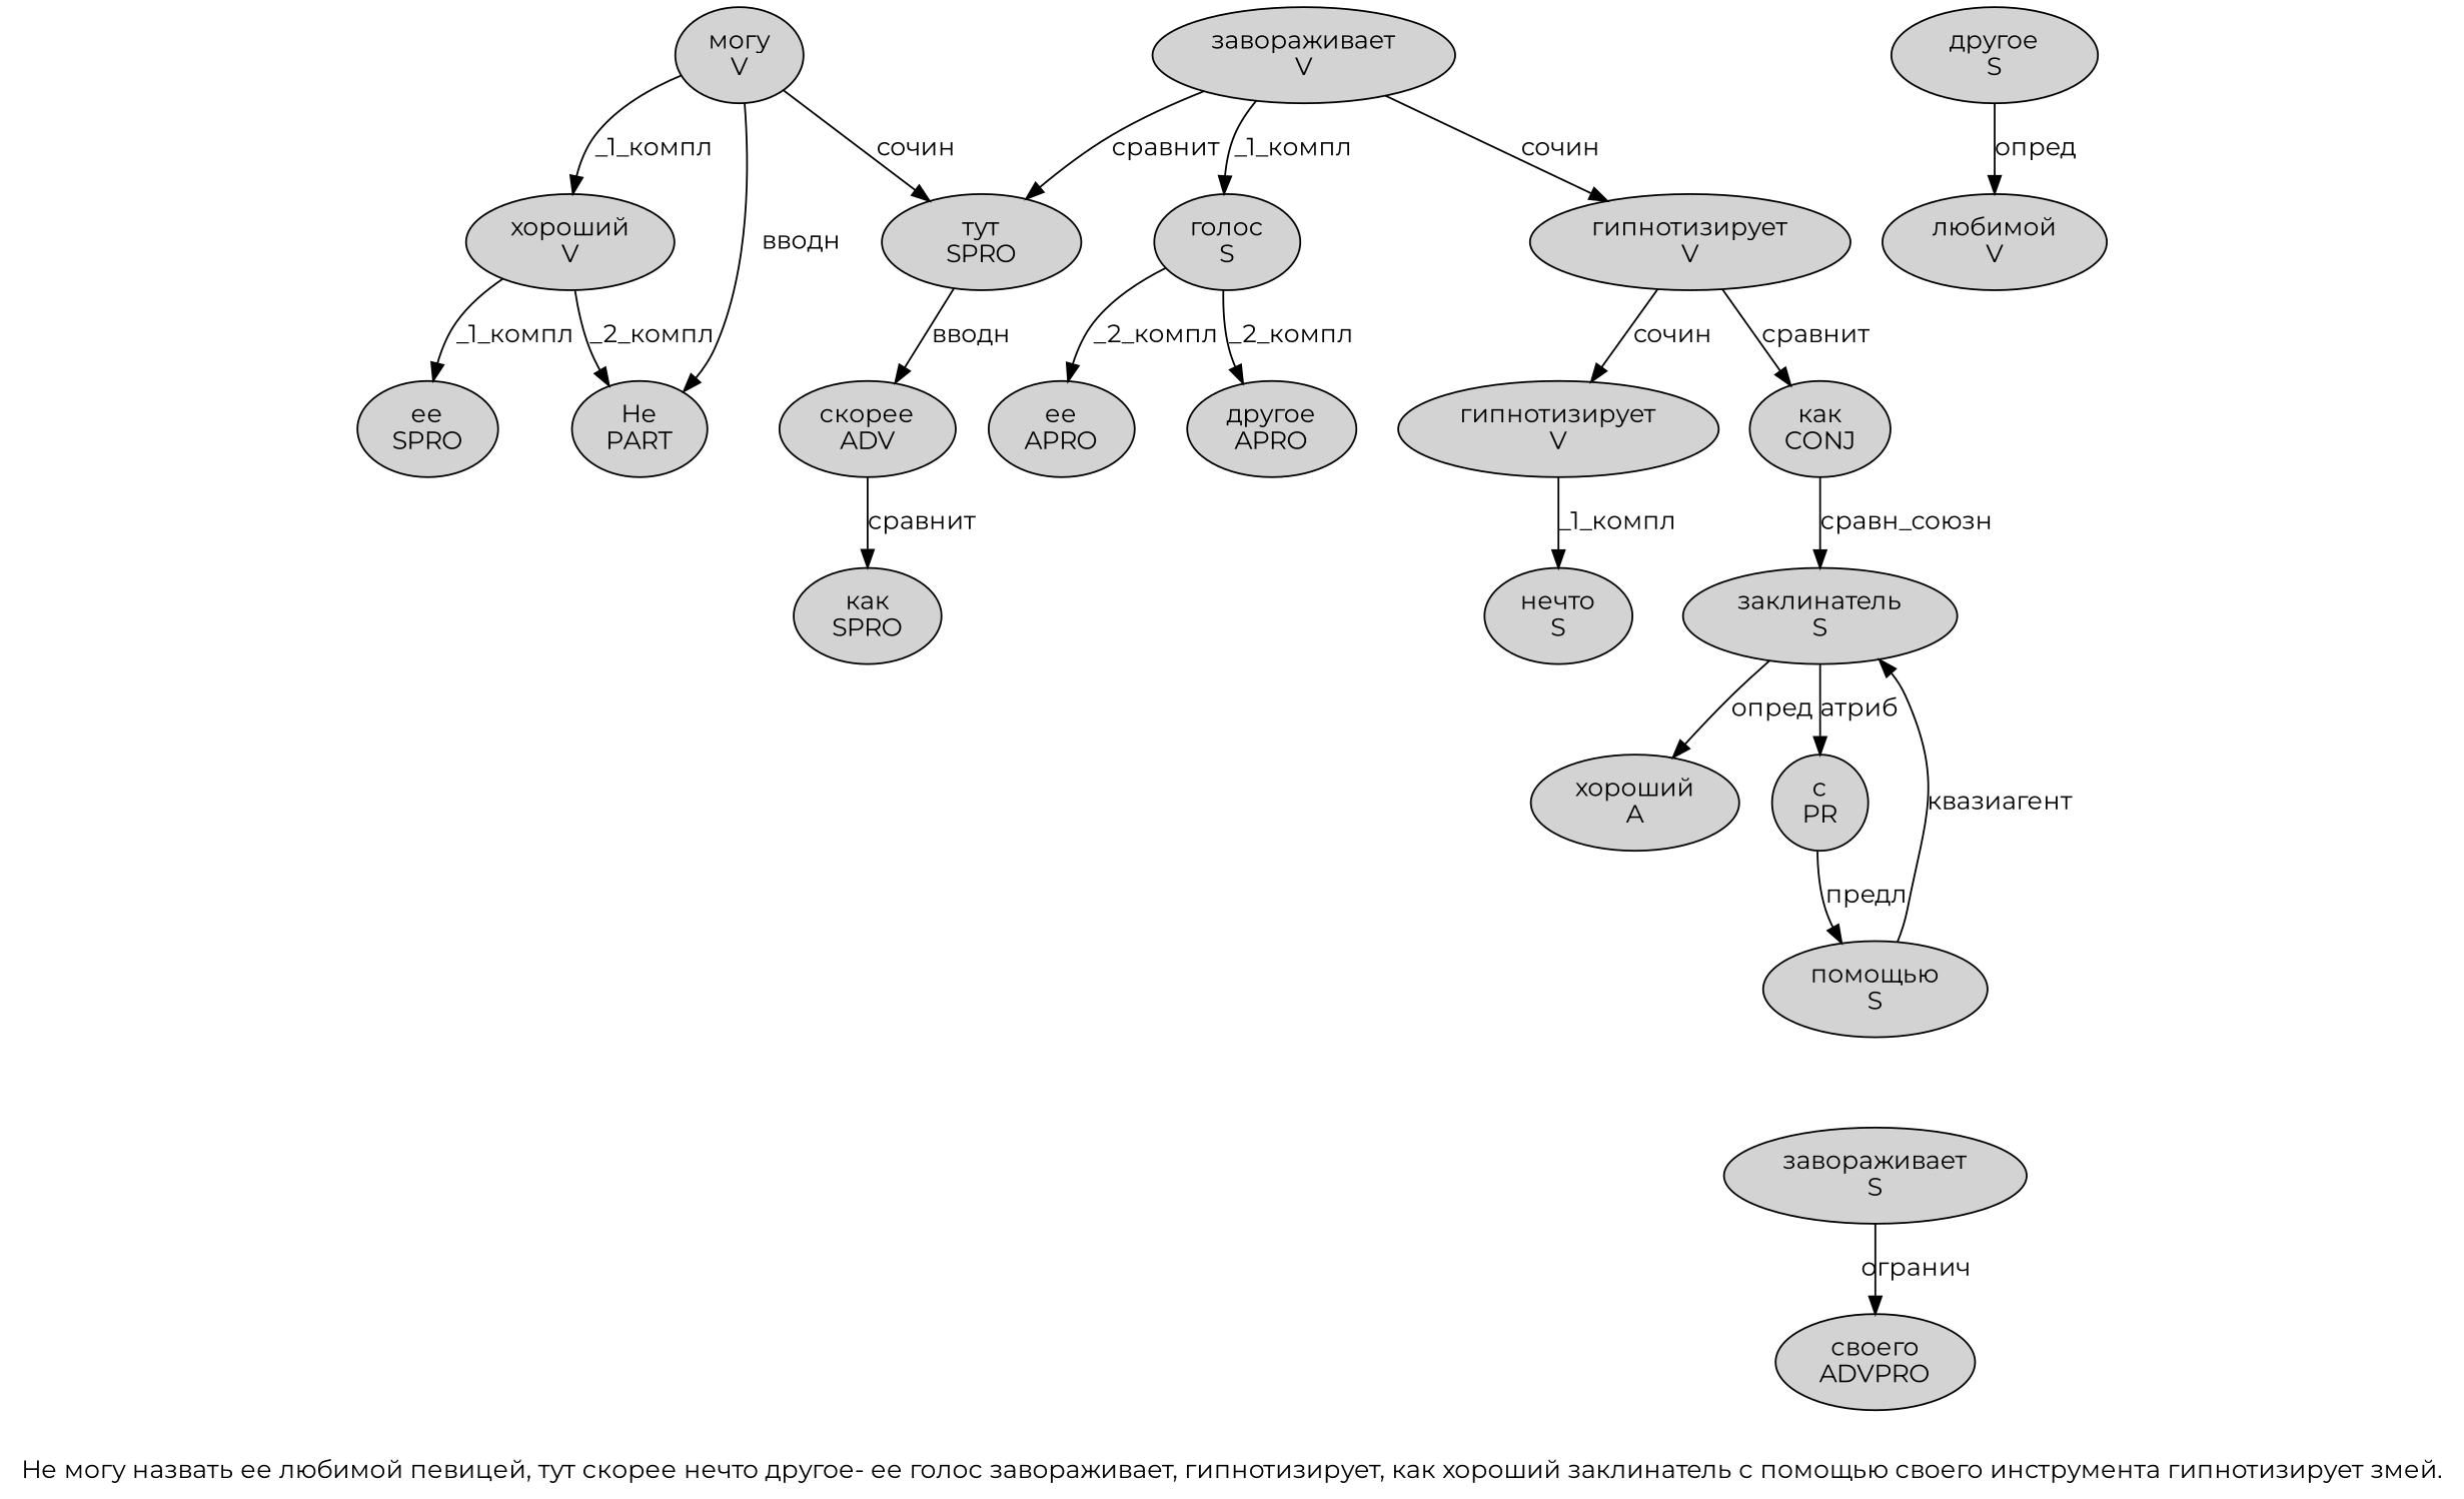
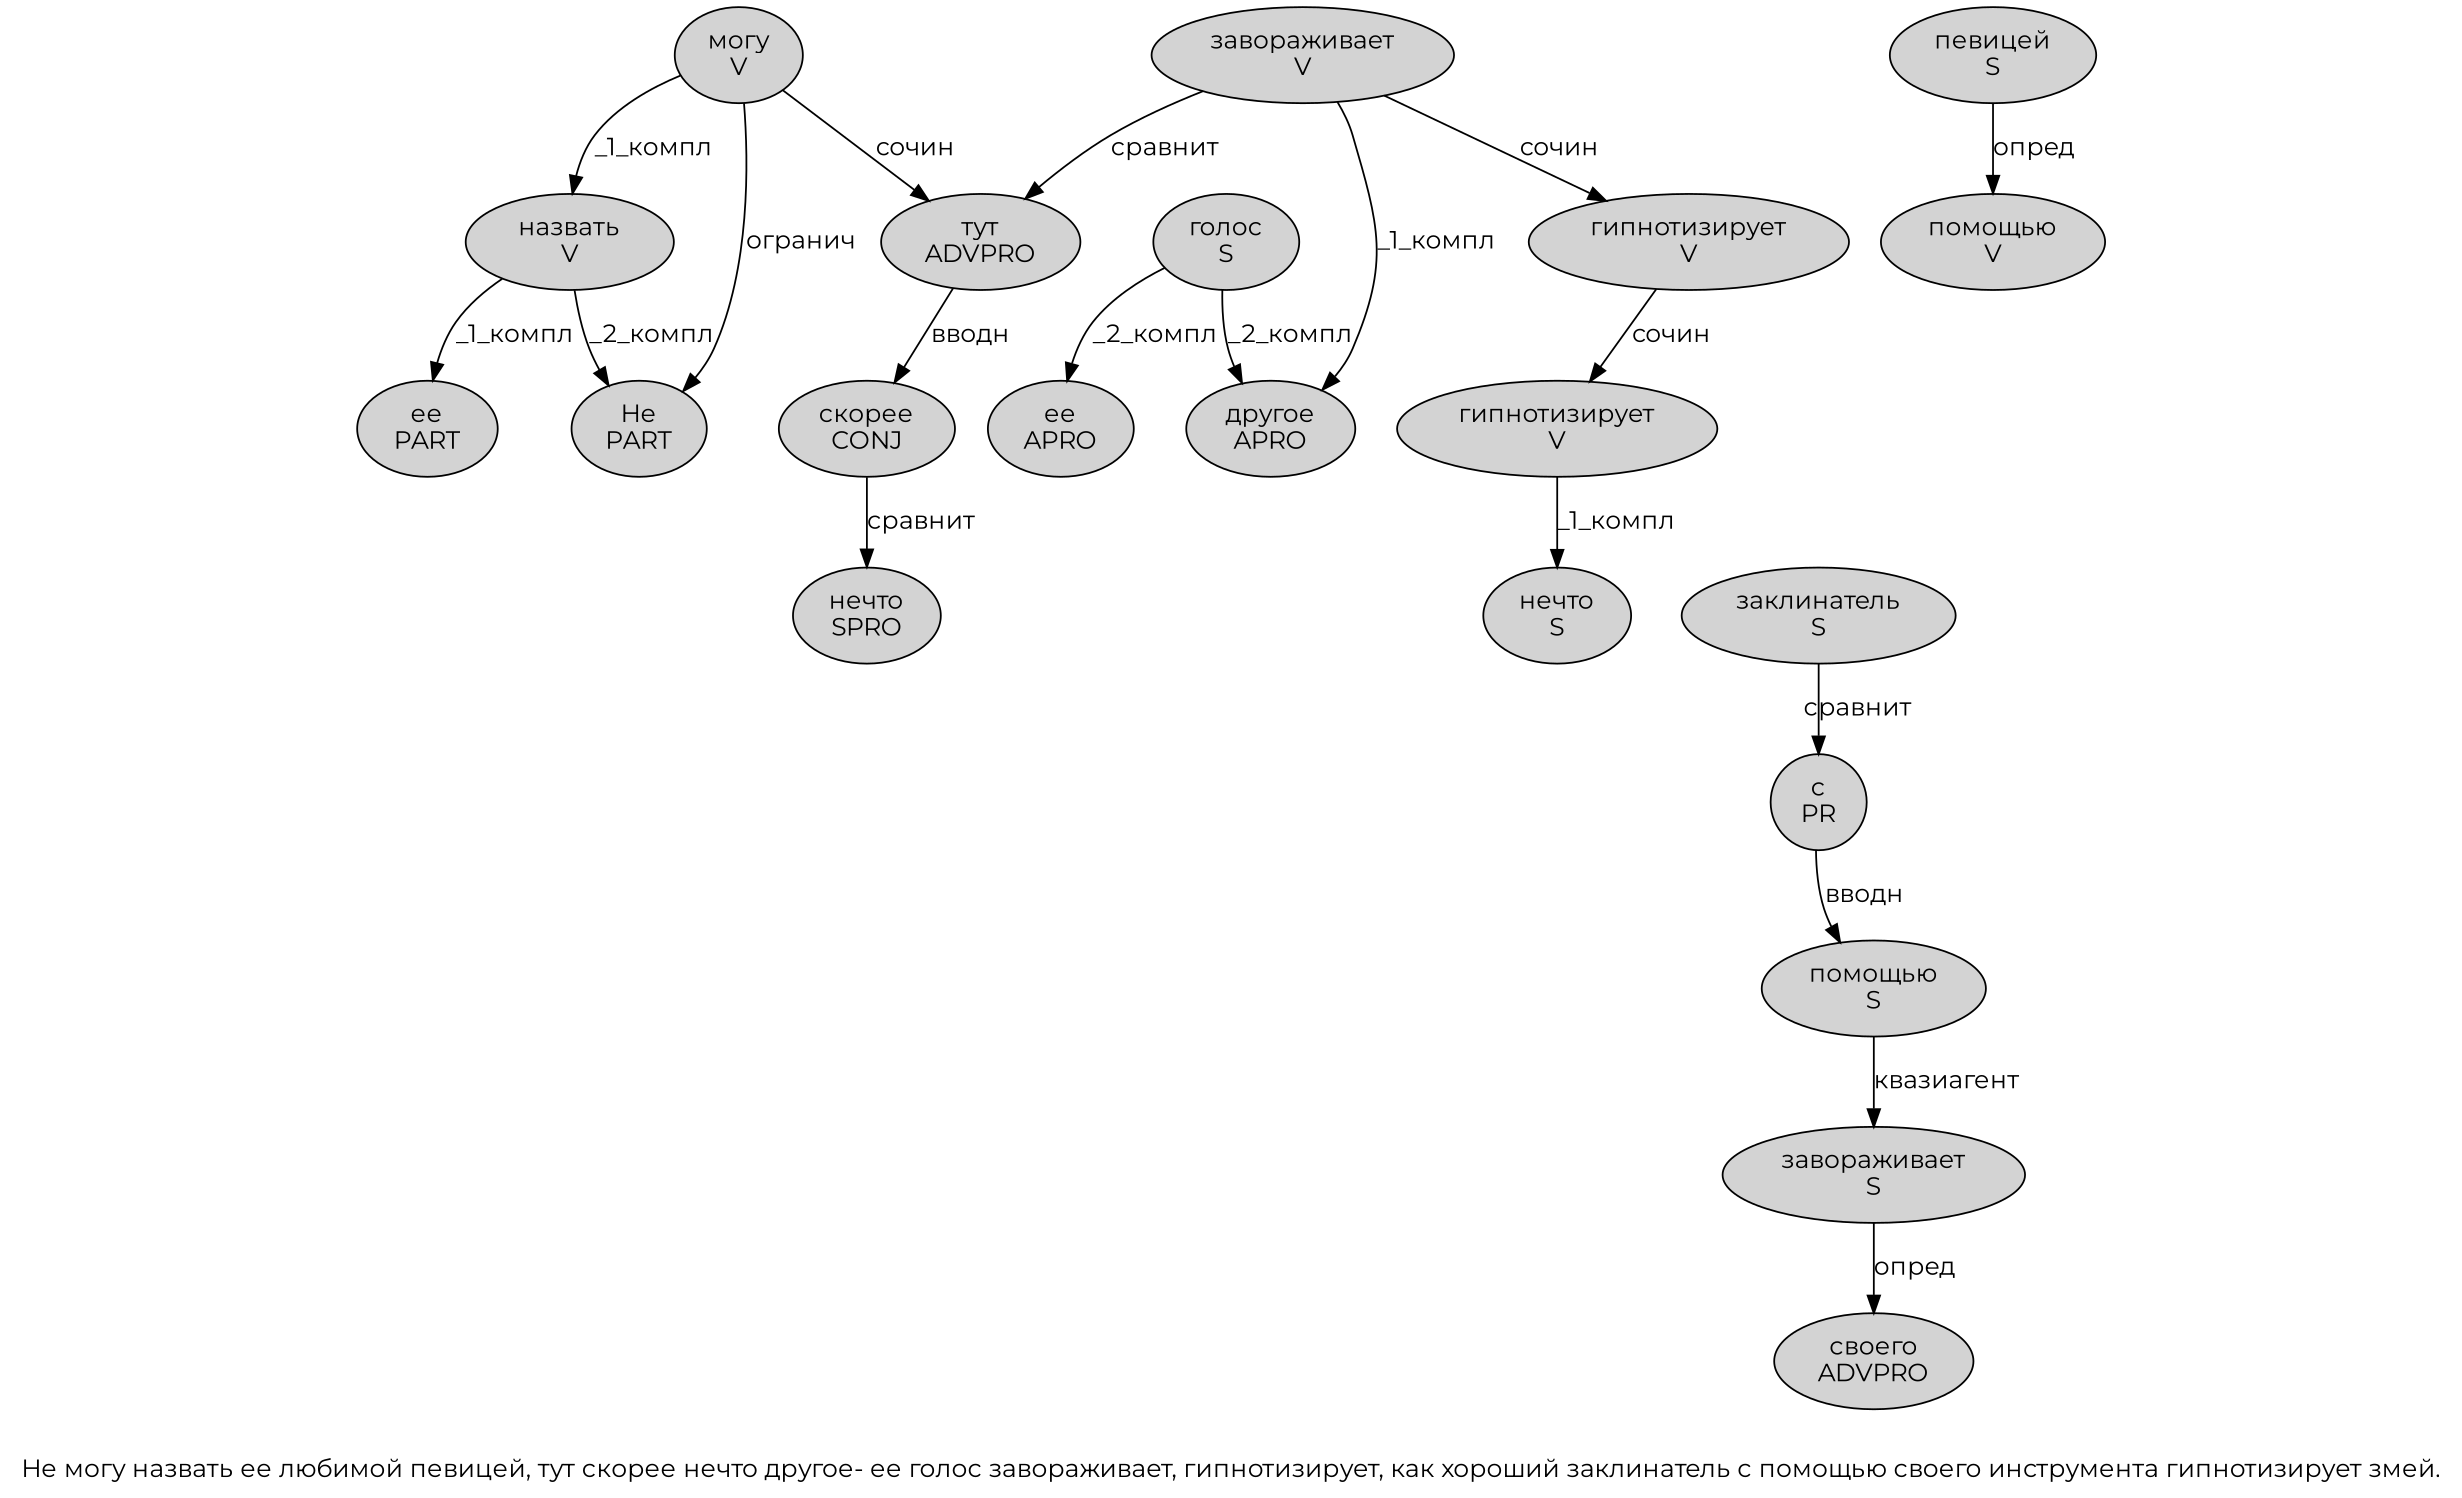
  digraph {
    fontname=Montserrat
    label="Не могу назвать ее любимой певицей, тут скорее нечто другое- ее голос завораживает, гипнотизирует, как хороший заклинатель с помощью своего инструмента гипнотизирует змей."
    node [fillcolor=lightgray fontname=Montserrat penwidth=1 shape=ellipse style=filled]
    edge [fontname=Montserrat]
    n1 [label="Не\nPART"]
    n2 [label="могу\nV"]
-   n3 [label="хороший\nV"]
-   n4 [label="тут\nSPRO"]
-   n5 [label="ее\nSPRO"]
+   n3 [label="назвать\nV"]
+   n4 [label="тут\nADVPRO"]
+   n5 [label="ее\nPART"]
    n6 [label="завораживает\nV"]
    n7 [label="голос\nS"]
    n8 [label="гипнотизирует\nV"]
-   n9 [label="другое\nS"]
-   n10 [label="любимой\nV"]
-   n11 [label="скорее\nADV"]
-   n12 [label="как\nSPRO"]
+   n9 [label="певицей\nS"]
+   n10 [label="помощью\nV"]
+   n11 [label="скорее\nCONJ"]
+   n12 [label="нечто\nSPRO"]
    n13 [label="другое\nAPRO"]
    n14 [label="ее\nAPRO"]
-   n15 [label="как\nCONJ"]
    n16 [label="гипнотизирует\nV"]
    n17 [label="заклинатель\nS"]
    n18 [label="нечто\nS"]
-   n19 [label="хороший\nA"]
    n20 [label="с\nPR"]
    n21 [label="помощью\nS"]
    n22 [label="завораживает\nS"]
    n23 [label="своего\nADVPRO"]
-   n2 -> n1 [label="вводн"]
+   n2 -> n1 [label="огранич"]
    n2 -> n3 [label="_1_компл"]
    n2 -> n4 [label="сочин"]
    n3 -> n1 [label="_2_компл"]
    n3 -> n5 [label="_1_компл"]
    n4 -> n11 [label="вводн"]
    n6 -> n4 [label="сравнит"]
-   n6 -> n7 [label="_1_компл"]
+   n6 -> n13 [label="_1_компл"]
    n6 -> n8 [label="сочин"]
    n7 -> n13 [label="_2_компл"]
    n7 -> n14 [label="_2_компл"]
-   n8 -> n15 [label="сравнит"]
    n8 -> n16 [label="сочин"]
    n9 -> n10 [label="опред"]
    n11 -> n12 [label="сравнит"]
-   n15 -> n17 [label="сравн_союзн"]
    n16 -> n18 [label="_1_компл"]
-   n17 -> n19 [label="опред"]
-   n17 -> n20 [label="атриб"]
-   n20 -> n21 [label="предл"]
-   n21 -> n17 [label="квазиагент"]
-   n22 -> n23 [label="огранич"]
+   n17 -> n20 [label="сравнит"]
+   n20 -> n21 [label="вводн"]
+   n21 -> n22 [label="квазиагент"]
+   n22 -> n23 [label="опред"]
  }
